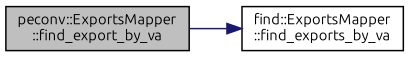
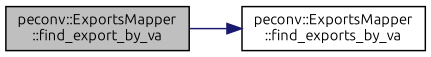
  digraph {
    rankdir=LR
    fontname=Ubuntu
    node [color=black fontname=Ubuntu fontsize=10 shape=record style=filled]
    n1 [fillcolor=grey75 fontcolor=black height=0.2 label="peconv::ExportsMapper\l::find_export_by_va" width=0.4]
-   n2 [fillcolor=white height=0.2 label="find::ExportsMapper\l::find_exports_by_va" width=0.4]
+   n2 [fillcolor=white height=0.2 label="peconv::ExportsMapper\l::find_exports_by_va" width=0.4]
    n1 -> n2 [color=midnightblue fontname=Ubuntu fontsize=10 labelfontname=Helvetica labelfontsize=10 style=solid]
  }
